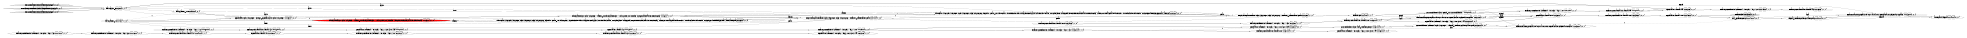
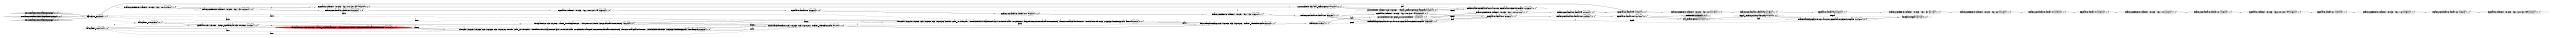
  digraph {
    rankdir=LR
    node [fillcolor=white shape=ellipse style=filled]
    edge [style=bold]
    n1 [label="testHarness.processElement(new StreamRecord<>(new Tuple2<>(\"key2\",1),7000))@@@21@@@['1', '1', '1']"]
    n2 [label="testHarness.processWatermark(new Watermark(11501))@@@22@@@['1', '1', '1']"]
    n3 [label="expected.add(new StreamRecord<>(new Tuple3<>(\"key2-5\",1000L,11500L),11499))@@@23@@@['1', '1', '1']"]
    n4 [fillcolor=red label="ReducingStateDescriptor<Tuple2<String,Integer>> stateDesc = new ReducingStateDescriptor<>(\"window-contents\",new SumReducer(),STRING_INT_TUPLE.createSerializer(new ExecutionConfig()))@@@5@@@['0', '1', '0']"]
    n5 [label="WindowOperator<String,Tuple2<String,Integer>,Tuple2<String,Integer>,Tuple3<String,Long,Long>,TimeWindow> operator = new WindowOperator<>(EventTimeSessionWindows.withGap(Time.seconds(gapSize)),new TimeWindow.Serializer(),new TupleKeySelector(),BasicTypeInfo.STRING_TYPE_INFO.createSerializer(new ExecutionConfig()),stateDesc,new InternalSingleValueWindowFunction<>(new ReducedSessionWindowFunction()),PurgingTrigger.of(EventTimeTrigger.create()),lateness,lateOutputTag)@@@6@@@['0', '1', '0']"]
    n6 [label="OneInputStreamOperatorTestHarness<Tuple2<String,Integer>,Tuple3<String,Long,Long>> testHarness = createTestHarness(operator)@@@7@@@['1', '1', '0']"]
    n7 [label="WindowOperator<String,Tuple2<String,Integer>,Tuple2<String,Integer>,Tuple3<String,Long,Long>,TimeWindow> operator = new WindowOperator<>(EventTimeSessionWindows.withGap(Time.seconds(gapSize)),new TimeWindow.Serializer(),new TupleKeySelector(),BasicTypeInfo.STRING_TYPE_INFO.createSerializer(new ExecutionConfig()),stateDesc,new InternalSingleValueWindowFunction<>(new ReducedSessionWindowFunction()),PurgingTrigger.of(EventTimeTrigger.create()),lateness,null)@@@7@@@['0', '0', '1']"]
    n8 [label="OneInputStreamOperatorTestHarness<Tuple2<String,Integer>,Tuple3<String,Long,Long>> testHarness = createTestHarness(operator)@@@8@@@['1', '1', '1']"]
    n9 [label="testHarness.open()@@@9@@@['1', '1', '1']"]
    n10 [label="TestHarnessUtil.assertOutputEqualsSorted(\"Output was not correct.\",expected,actual,new Tuple3ResultSortComparator())@@@37@@@['1', '1', '0']"]
    n11 [label="ConcurrentLinkedQueue<Object> expected = new ConcurrentLinkedQueue<>()@@@10@@@['1', '1', '1']"]
    n12 [label="expected.add(new Watermark(20000))@@@38@@@['1', '1', '1']"]
    n13 [label="actual = testHarness.getOutput()@@@41@@@['0', '0', '1']"]
    n14 [label="TestHarnessUtil.assertOutputEqualsSorted(\"Output was not correct.\",expected,actual,new Tuple3ResultSortComparator())@@@43@@@['0', '0', '1']"]
    n15 [label="testHarness.processElement(new StreamRecord<>(new Tuple2<>(\"key2\",1),1000))@@@11@@@['1', '1', '1']"]
    n16 [label="TestHarnessUtil.assertOutputEqualsSorted(\"Output was not correct.\",expected,actual,new Tuple3ResultSortComparator())@@@33@@@['0', '0', '1']"]
+   n17 [label="expected.add(new Watermark(11501))@@@24@@@['1', '1', '1']"]
    n18 [label="testHarness.processElement(new StreamRecord<>(new Tuple2<>(\"key2\",1),11600))@@@25@@@['1', '1', '1']"]
    n19 [label="expected.add(new StreamRecord<>(new Tuple3<>(\"key2-1\",1000L,14600L),14599))@@@30@@@['0', '0', '1']"]
    n20 [label="ConcurrentLinkedQueue<Object> actual = testHarness.getOutput()@@@31@@@['0', '0', '1']"]
    n21 [label="ConcurrentLinkedQueue<StreamRecord<Tuple2<String,Integer>>> sideActual = testHarness.getSideOutput(lateOutputTag)@@@32@@@['0', '0', '1']"]
    n22 [label="testHarness.processWatermark(new Watermark(100000))@@@39@@@['1', '0', '1']"]
    n23 [label="expected.add(new Watermark(100000))@@@40@@@['0', '0', '1']"]
    n24 [label="testHarness.processWatermark(new Watermark(14600))@@@26@@@['1', '1', '1']"]
    n25 [label="expected.add(new StreamRecord<>(new Tuple3<>(\"key2-1\",11600L,14600L),14599))@@@27@@@['1', '1', '1']"]
    n26 [label="testHarness.processWatermark(new Watermark(1999))@@@12@@@['1', '1', '1']"]
    n27 [label="expected.add(new Watermark(1999))@@@13@@@['1', '1', '1']" shape=diamond]
    n28 [label="testHarness.processElement(new StreamRecord<>(new Tuple2<>(\"key2\",1),2000))@@@14@@@['1', '1', '1']"]
    n29 [label="expected.add(new StreamRecord<>(new Tuple3<>(\"key2-1\",10000L,17500L),17499))@@@32@@@['1', '1', '0']"]
+   n30 [label="expected.add(new Watermark(20000))@@@33@@@['1', '1', '0']"]
    n31 [label="expected.add(new StreamRecord<>(new Tuple3<>(\"key2-1\",1000L,17500L),17499))@@@37@@@['0', '0', '1']"]
    n32 [label="testHarness.processWatermark(new Watermark(100000))@@@34@@@['1', '1', '0']"]
    n33 [label="testHarness.processElement(new StreamRecord<>(new Tuple2<>(\"key2\",1),10000))@@@29@@@['1', '1', '1']"]
    n34 [label="testHarness.processElement(new StreamRecord<>(new Tuple2<>(\"key2\",1),14500))@@@30@@@['1', '1', '0']"]
    n35 [label="testHarness.processWatermark(new Watermark(20000))@@@31@@@['1', '1', '0']"]
    n36 [fillcolor=lightgray label="testDropDueToLatenessSessionWithLatenessPurgingTrigger['0', '1', '0']" shape=diamond]
    n37 [label="final int gapSize = 3@@@3@@@['1', '1', '1']"]
    n38 [label="final long lateness = 10000@@@4@@@['0', '0', '1']"]
    n39 [label="sideActual = testHarness.getSideOutput(lateOutputTag)@@@42@@@['0', '0', '1']"]
    n40 [label="assertEquals(null,sideActual)@@@44@@@['0', '0', '1']"]
    n41 [label="ReducingStateDescriptor<Tuple2<String,Integer>> stateDesc = new ReducingStateDescriptor<>(\"window-contents\",new SumReducer(),inputType.createSerializer(new ExecutionConfig()))@@@6@@@['1', '0', '1']"]
    n42 [label="testHarness.processWatermark(new Watermark(20000))@@@36@@@['1', '1', '1']"]
    n43 [label="testHarness.processWatermark(new Watermark(4998))@@@15@@@['1', '1', '1']"]
    n44 [label="testHarness.processElement(new StreamRecord<>(new Tuple2<>(\"key2\",1),4500))@@@17@@@['1', '1', '1']"]
    n45 [label="testHarness.processElement(new StreamRecord<>(new Tuple2<>(\"key2\",1),8500))@@@18@@@['1', '1', '1']"]
    n46 [label="testHarness.processWatermark(new Watermark(7400))@@@19@@@['1', '1', '1']"]
+   n47 [label="expected.add(new Watermark(4998))@@@16@@@['1', '1', '1']"]
    n48 [label="final long lateness = 10@@@4@@@['1', '1', '0']"]
    n49 [label="TypeInformation<Tuple2<String,Integer>> inputType = TypeInfoParser.parse(\"Tuple2<String, Integer>\")@@@5@@@['1', '0', '1']"]
    n50 [fillcolor=lightgray label="testHarness.close()@@@45@@@['0', '0', '1']"]
-   n51 [label="expected.add(new Watermark(14600))@@@28@@@['1', '1', '1']"]
    n52 [fillcolor=lightgray label="testNotSideOutputDueToLatenessSessionWithHugeLatenessPurgingTrigger['0', '0', '1']" shape=diamond]
    n53 [label="testHarness.processElement(new StreamRecord<>(new Tuple2<>(\"key2\",1),14500))@@@35@@@['1', '1', '1']"]
    n54 [label="expected.add(new Watermark(7400))@@@20@@@['1', '1', '1']"]
    n55 [fillcolor=lightgray label="testDropDueToLatenessSessionWithLatenessPurgingTrigger['1', '0', '0']" shape=diamond]
    n1 -> n2
    n2 -> n3
+   n3 -> n17
    n4 -> n5
    n4 -> n5 [label=stateDesc style=solid]
    n5 -> n6 [label=operator style=solid]
    n5 -> n6
    n6 -> n7 [label=0 style=dashed]
    n6 -> n8 [label=operator style=solid]
    n6 -> n8
    n7 -> n8 [label=operator style=solid]
    n7 -> n8
    n8 -> n9
    n9 -> n10 [label=expected style=solid]
    n9 -> n11
    n10 -> n12 [label=actual style=solid]
    n10 -> n12
    n10 -> n13 [label=0 style=dashed]
    n11 -> n12 [label=expected style=solid]
    n11 -> n14 [label=expected style=solid]
    n11 -> n15
    n11 -> n16 [label=expected style=solid]
    n12 -> n22
    n13 -> n14 [label=actual style=solid]
    n13 -> n39
    n14 -> n40
    n15 -> n26
+   n17 -> n18
    n18 -> n24
    n19 -> n20
    n20 -> n16 [label=actual style=solid]
    n20 -> n21
    n21 -> n16
    n22 -> n23
    n23 -> n13
    n23 -> n50
    n24 -> n25
-   n25 -> n51
    n26 -> n27
    n27 -> n28
    n28 -> n43
+   n29 -> n30
+   n30 -> n31 [label=0 style=dashed]
+   n30 -> n32
    n31 -> n12
    n32 -> n53
    n33 -> n19
    n33 -> n34
    n34 -> n19 [label=0 style=dashed]
    n34 -> n35
    n35 -> n29
    n36 -> n37
    n37 -> n5 [label=gapSize style=solid]
    n37 -> n6 [label=gapSize style=solid]
    n37 -> n7 [label=gapSize style=solid]
    n37 -> n27
    n37 -> n38 [style=solid]
    n38 -> n7 [label=lateness style=solid]
    n38 -> n49
    n39 -> n14
    n39 -> n40 [label=sideActual style=solid]
    n41 -> n6
    n41 -> n6 [label=stateDesc style=solid]
    n41 -> n7
    n41 -> n7 [label=stateDesc style=solid]
    n42 -> n10 [label=actual style=solid]
    n42 -> n10
    n42 -> n31
+   n43 -> n47
    n44 -> n45
    n45 -> n46
    n46 -> n54
+   n47 -> n44
    n48 -> n4
    n48 -> n5 [label=lateness style=solid]
    n48 -> n6 [label=lateness style=solid]
    n48 -> n38 [label=0 style=dashed]
    n48 -> n49
    n49 -> n4 [label=0 style=dashed]
    n49 -> n41
-   n51 -> n33
    n52 -> n37
    n53 -> n42
    n54 -> n1
    n55 -> n37
  }
